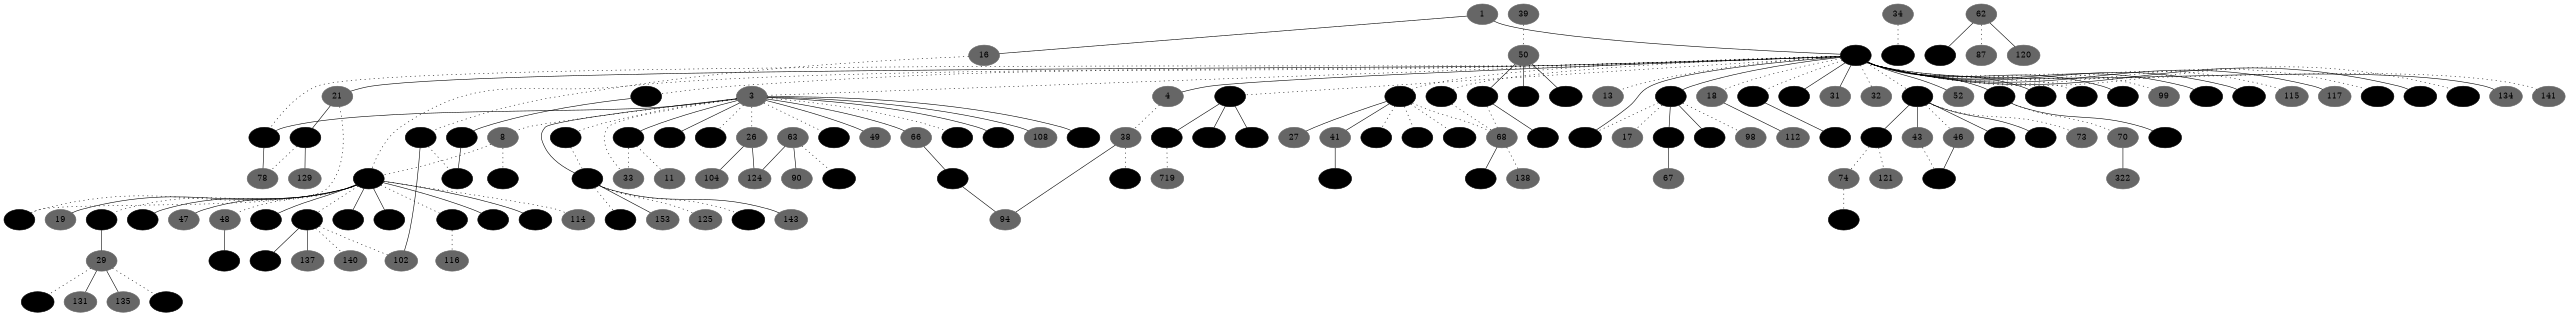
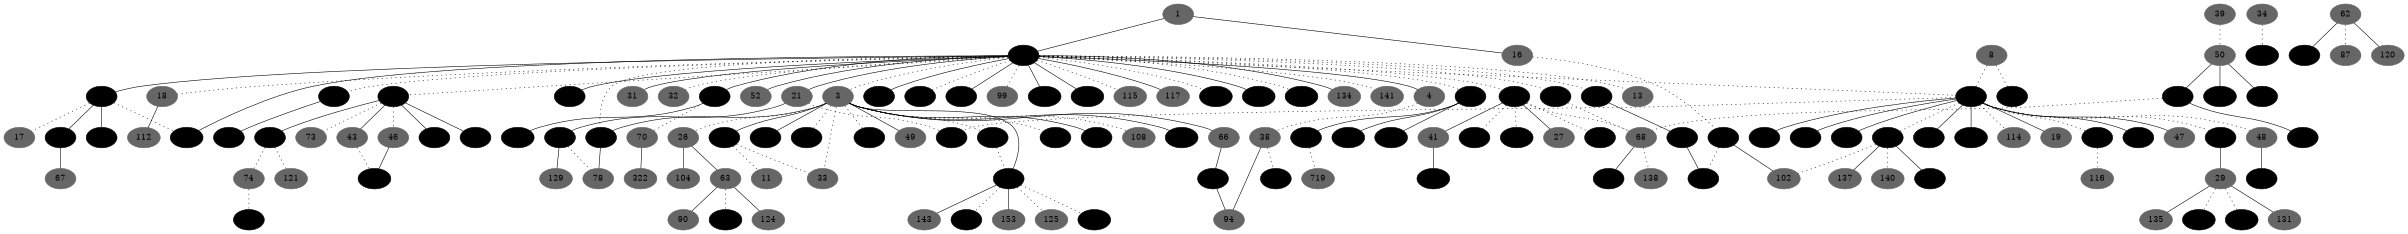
  graph {
    node [color=black style=filled]
    edge [style=solid]
    1 [color=gray40]
    2
    16 [color=gray40]
    3 [color=gray40]
    4 [color=gray40]
    5
    6
    7
    12
    13 [color=gray40]
    14
    18 [color=gray40]
    21 [color=gray40]
    23
    24
    30
    31 [color=gray40]
    32 [color=gray40]
    37
    52 [color=gray40]
    59
    65
    69
    71
    75
    99 [color=gray40]
    107
    110
    115 [color=gray40]
    117 [color=gray40]
    128
    132
    133
    134 [color=gray40]
    141 [color=gray40]
    142
    77
    8 [color=gray40]
    9
    10
    15
    25
    26 [color=gray40]
    44
    49 [color=gray40]
    58
    66 [color=gray40]
    81
    84
    108 [color=gray40]
    127
    33 [color=gray40]
    38 [color=gray40]
    40
    113
    139
    78 [color=gray40]
    27 [color=gray40]
    41 [color=gray40]
    54
    68 [color=gray40]
    91
    106
    19 [color=gray40]
    22
    35
    47 [color=gray40]
    48 [color=gray40]
    51
    57
    83
    88
    89
    92
    93
    100
    114 [color=gray40]
    17 [color=gray40]
    20
    45
-   98 [color=gray40]
    112 [color=gray40]
    28
    76
    36
    42
    43 [color=gray40]
    46 [color=gray40]
    53
    64
    73 [color=gray40]
    70 [color=gray40]
    109
    97
    11 [color=gray40]
    63 [color=gray40]
    104 [color=gray40]
    34 [color=gray40]
    103
    96
    n101 [color=gray40 label=153]
    125 [color=gray40]
    126
    143 [color=gray40]
    72
    85
    94 [color=gray40]
    n108 [color=gray40 label=719]
    111
    95
    138 [color=gray40]
    29 [color=gray40]
    55
    61
    102 [color=gray40]
    137 [color=gray40]
    140 [color=gray40]
    116 [color=gray40]
    67 [color=gray40]
    86
    129 [color=gray40]
    130
    131 [color=gray40]
    135 [color=gray40]
    136
    90 [color=gray40]
    101
    124 [color=gray40]
    62 [color=gray40]
    80
    87 [color=gray40]
    120 [color=gray40]
    74 [color=gray40]
    121 [color=gray40]
    105
    39 [color=gray40]
    50 [color=gray40]
    56
    82
    118
    79
    60
    n143 [color=gray40 label=322]
    1 -- 2
    1 -- 16
    2 -- 3 [style=dotted]
    2 -- 4
    2 -- 5 [style=dotted]
    2 -- 6 [style=dotted]
    2 -- 7 [style=dotted]
    2 -- 12 [style=dotted]
    2 -- 13 [style=dotted]
    2 -- 14
    2 -- 18 [style=dotted]
    2 -- 21
    2 -- 23 [style=dotted]
    2 -- 24
    2 -- 30 [style=dotted]
    2 -- 31
    2 -- 32 [style=dotted]
    2 -- 37 [style=dotted]
    2 -- 52
    2 -- 59
    2 -- 65 [style=dotted]
    2 -- 69
    2 -- 71 [style=dotted]
    2 -- 75
    2 -- 99 [style=dotted]
    2 -- 107
    2 -- 110
    2 -- 115 [style=dotted]
    2 -- 117
    2 -- 128 [style=dotted]
    2 -- 132
    2 -- 133 [style=dotted]
    2 -- 134
    2 -- 141 [style=dotted]
    2 -- 142
    16 -- 77 [style=dotted]
    3 -- 6
-   3 -- 8 [style=dotted]
    3 -- 9 [style=dotted]
    3 -- 10
    3 -- 15
    3 -- 25 [style=dotted]
    3 -- 26 [style=dotted]
    3 -- 44 [style=dotted]
    3 -- 49
    3 -- 58
    3 -- 66
    3 -- 81 [style=dotted]
    3 -- 84
-   3 -- 108
+   3 -- 108 [style=dotted]
    3 -- 127
    3 -- 33 [style=dotted]
    4 -- 38 [style=dotted]
    5 -- 40
    5 -- 113
    5 -- 139
    6 -- 78
    7 -- 27
    7 -- 41
    7 -- 54 [style=dotted]
    7 -- 68 [style=dotted]
    7 -- 91 [style=dotted]
    7 -- 106 [style=dotted]
    12 -- 19
    12 -- 22 [style=dotted]
    12 -- 35
    12 -- 47
    12 -- 48 [style=dotted]
    12 -- 51
    12 -- 57 [style=dotted]
    12 -- 83
    12 -- 88
    12 -- 89 [style=dotted]
    12 -- 92 [style=dotted]
    12 -- 93
    12 -- 100
    12 -- 114 [style=dotted]
    14 -- 142 [style=dotted]
    14 -- 17 [style=dotted]
    14 -- 20
    14 -- 45
-   14 -- 98 [style=dotted]
    18 -- 112
    21 -- 89 [style=dotted]
    21 -- 28
    23 -- 76
    30 -- 36
    37 -- 42
    37 -- 43
    37 -- 46 [style=dotted]
    37 -- 53
    37 -- 64
    37 -- 73 [style=dotted]
    59 -- 70 [style=dotted]
    59 -- 109
    65 -- 68 [style=dotted]
    77 -- 102
    77 -- 86 [style=dotted]
    8 -- 12 [style=dotted]
    8 -- 97 [style=dotted]
    9 -- 58 [style=dotted]
    10 -- 33 [style=dotted]
    10 -- 11 [style=dotted]
-   26 -- 124
+   26 -- 63
    26 -- 104
    58 -- 96 [style=dotted]
    58 -- n101
    58 -- 125 [style=dotted]
    58 -- 126 [style=dotted]
    58 -- 143
    66 -- 72
    38 -- 85 [style=dotted]
    38 -- 94
    40 -- n108 [style=dotted]
    41 -- 111
    68 -- 95
    68 -- 138 [style=dotted]
    22 -- 29
    48 -- 55
    57 -- 61
    57 -- 102 [style=dotted]
    57 -- 137
    57 -- 140 [style=dotted]
    92 -- 116 [style=dotted]
    20 -- 67
    28 -- 78 [style=dotted]
    28 -- 129
    36 -- 86
    42 -- 74 [style=dotted]
    42 -- 121 [style=dotted]
    43 -- 105 [style=dotted]
    46 -- 105
    70 -- n143
    63 -- 90
    63 -- 101 [style=dotted]
    63 -- 124
    34 -- 103 [style=dotted]
    72 -- 94
    29 -- 130 [style=dotted]
    29 -- 131
    29 -- 135
    29 -- 136 [style=dotted]
    62 -- 80
    62 -- 87 [style=dotted]
    62 -- 120
    74 -- 79 [style=dotted]
    39 -- 50 [style=dotted]
    50 -- 56
    50 -- 82
    50 -- 118
    56 -- 68 [style=dotted]
    56 -- 60
  }
